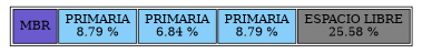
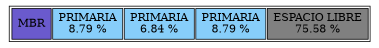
  digraph {
-   n1 [label=< <table border="1">  <tr>   <td bgcolor='SlateBlue'  ROWSPAN='3'> MBR </td>  <td bgcolor='LightSkyBlue' ROWSPAN='3'> PRIMARIA <br/> 8.79 % </td>  <td bgcolor='LightSkyBlue' ROWSPAN='3'> PRIMARIA <br/> 6.84 % </td>  <td bgcolor='LightSkyBlue' ROWSPAN='3'> PRIMARIA <br/> 8.79 % </td>  <td bgcolor='#808080'  ROWSPAN='3'> ESPACIO LIBRE <br/> 25.58 % </td>  </tr> </table> > shape=none]
+   n1 [label=< <table border="1">  <tr>   <td bgcolor='SlateBlue'  ROWSPAN='3'> MBR </td>  <td bgcolor='LightSkyBlue' ROWSPAN='3'> PRIMARIA <br/> 8.79 % </td>  <td bgcolor='LightSkyBlue' ROWSPAN='3'> PRIMARIA <br/> 6.84 % </td>  <td bgcolor='LightSkyBlue' ROWSPAN='3'> PRIMARIA <br/> 8.79 % </td>  <td bgcolor='#808080'  ROWSPAN='3'> ESPACIO LIBRE <br/> 75.58 % </td>  </tr> </table> > shape=none]
  }
